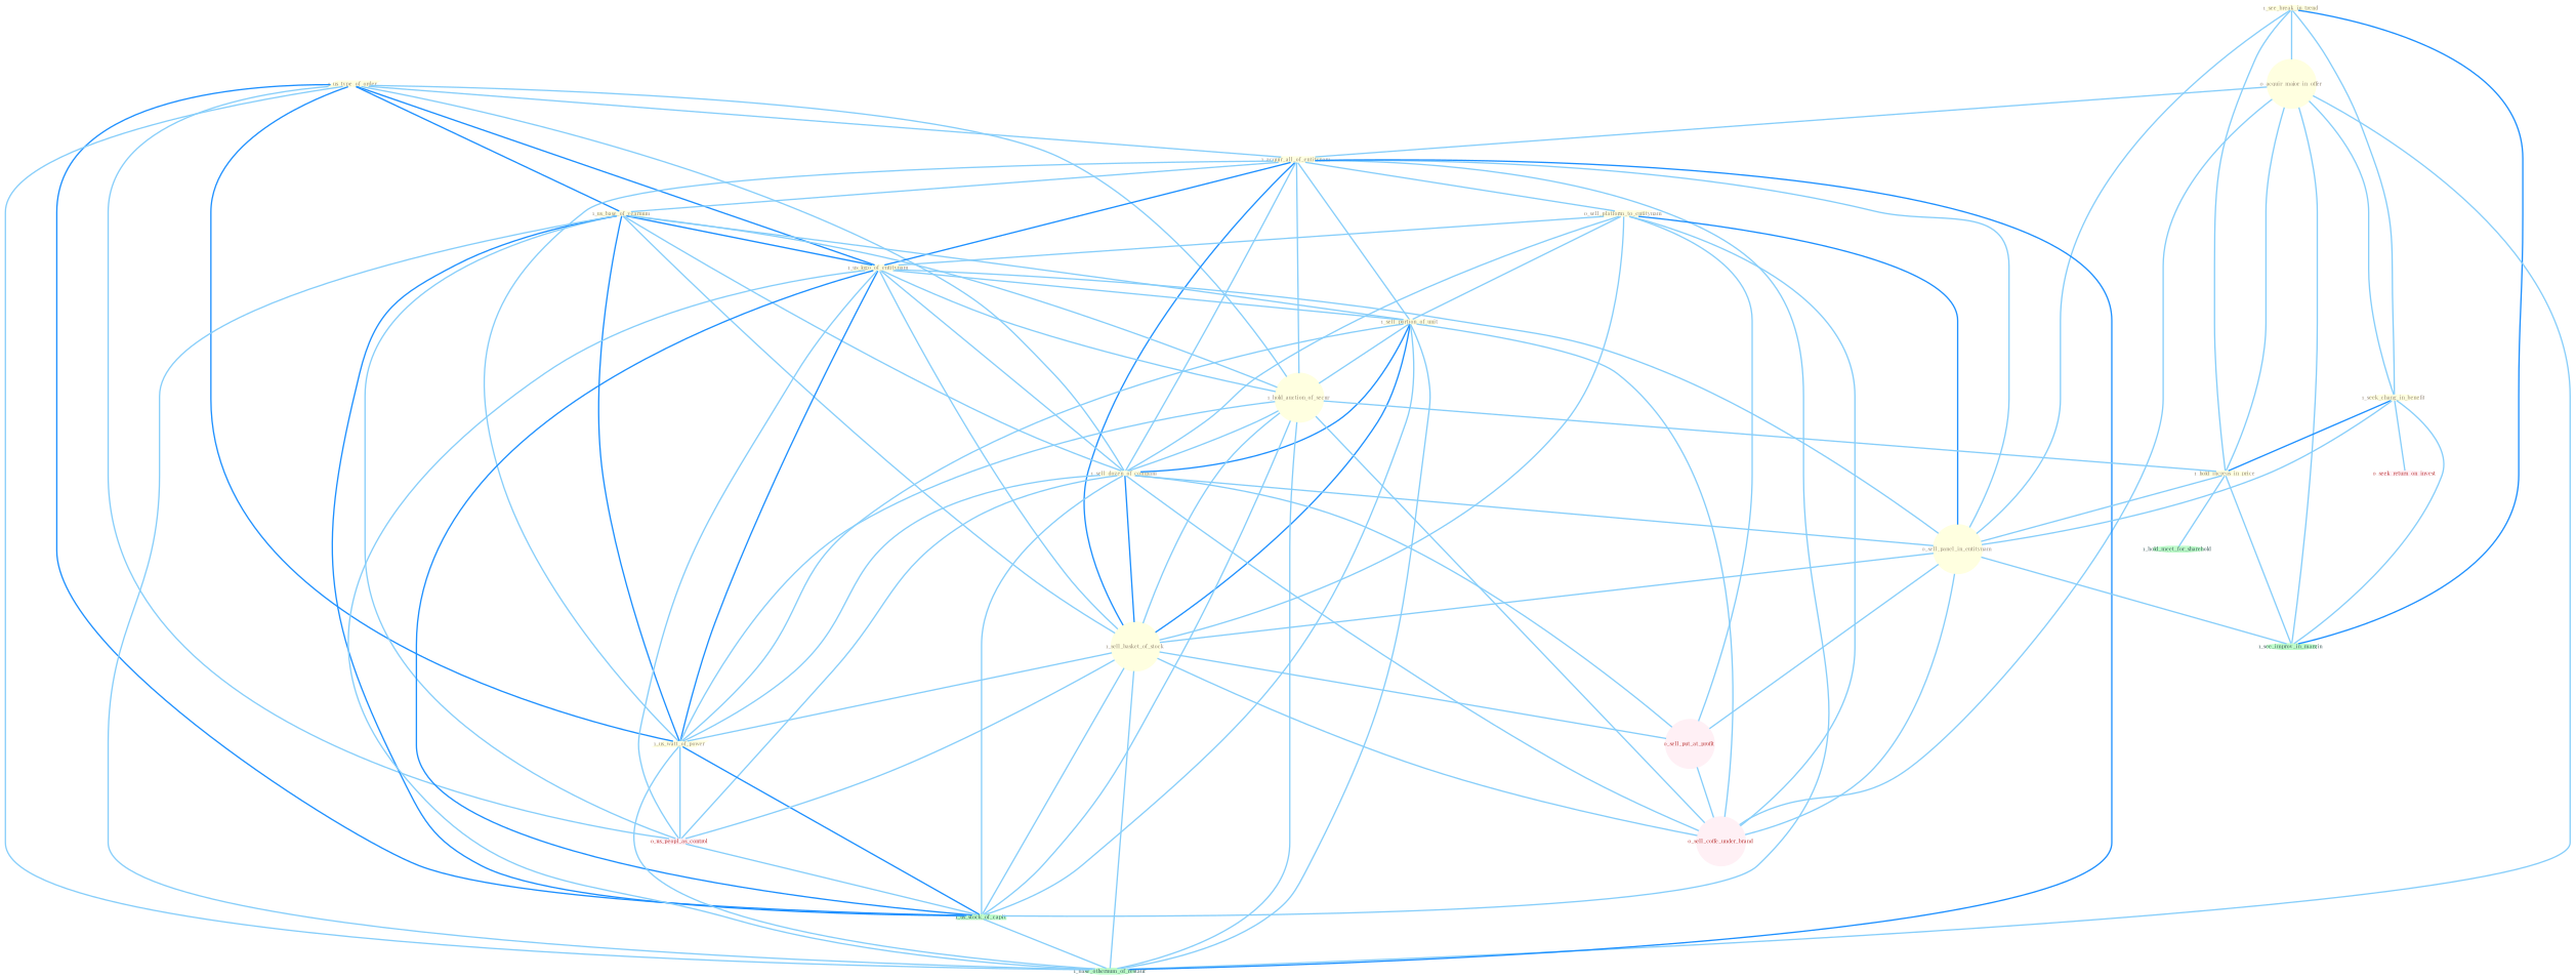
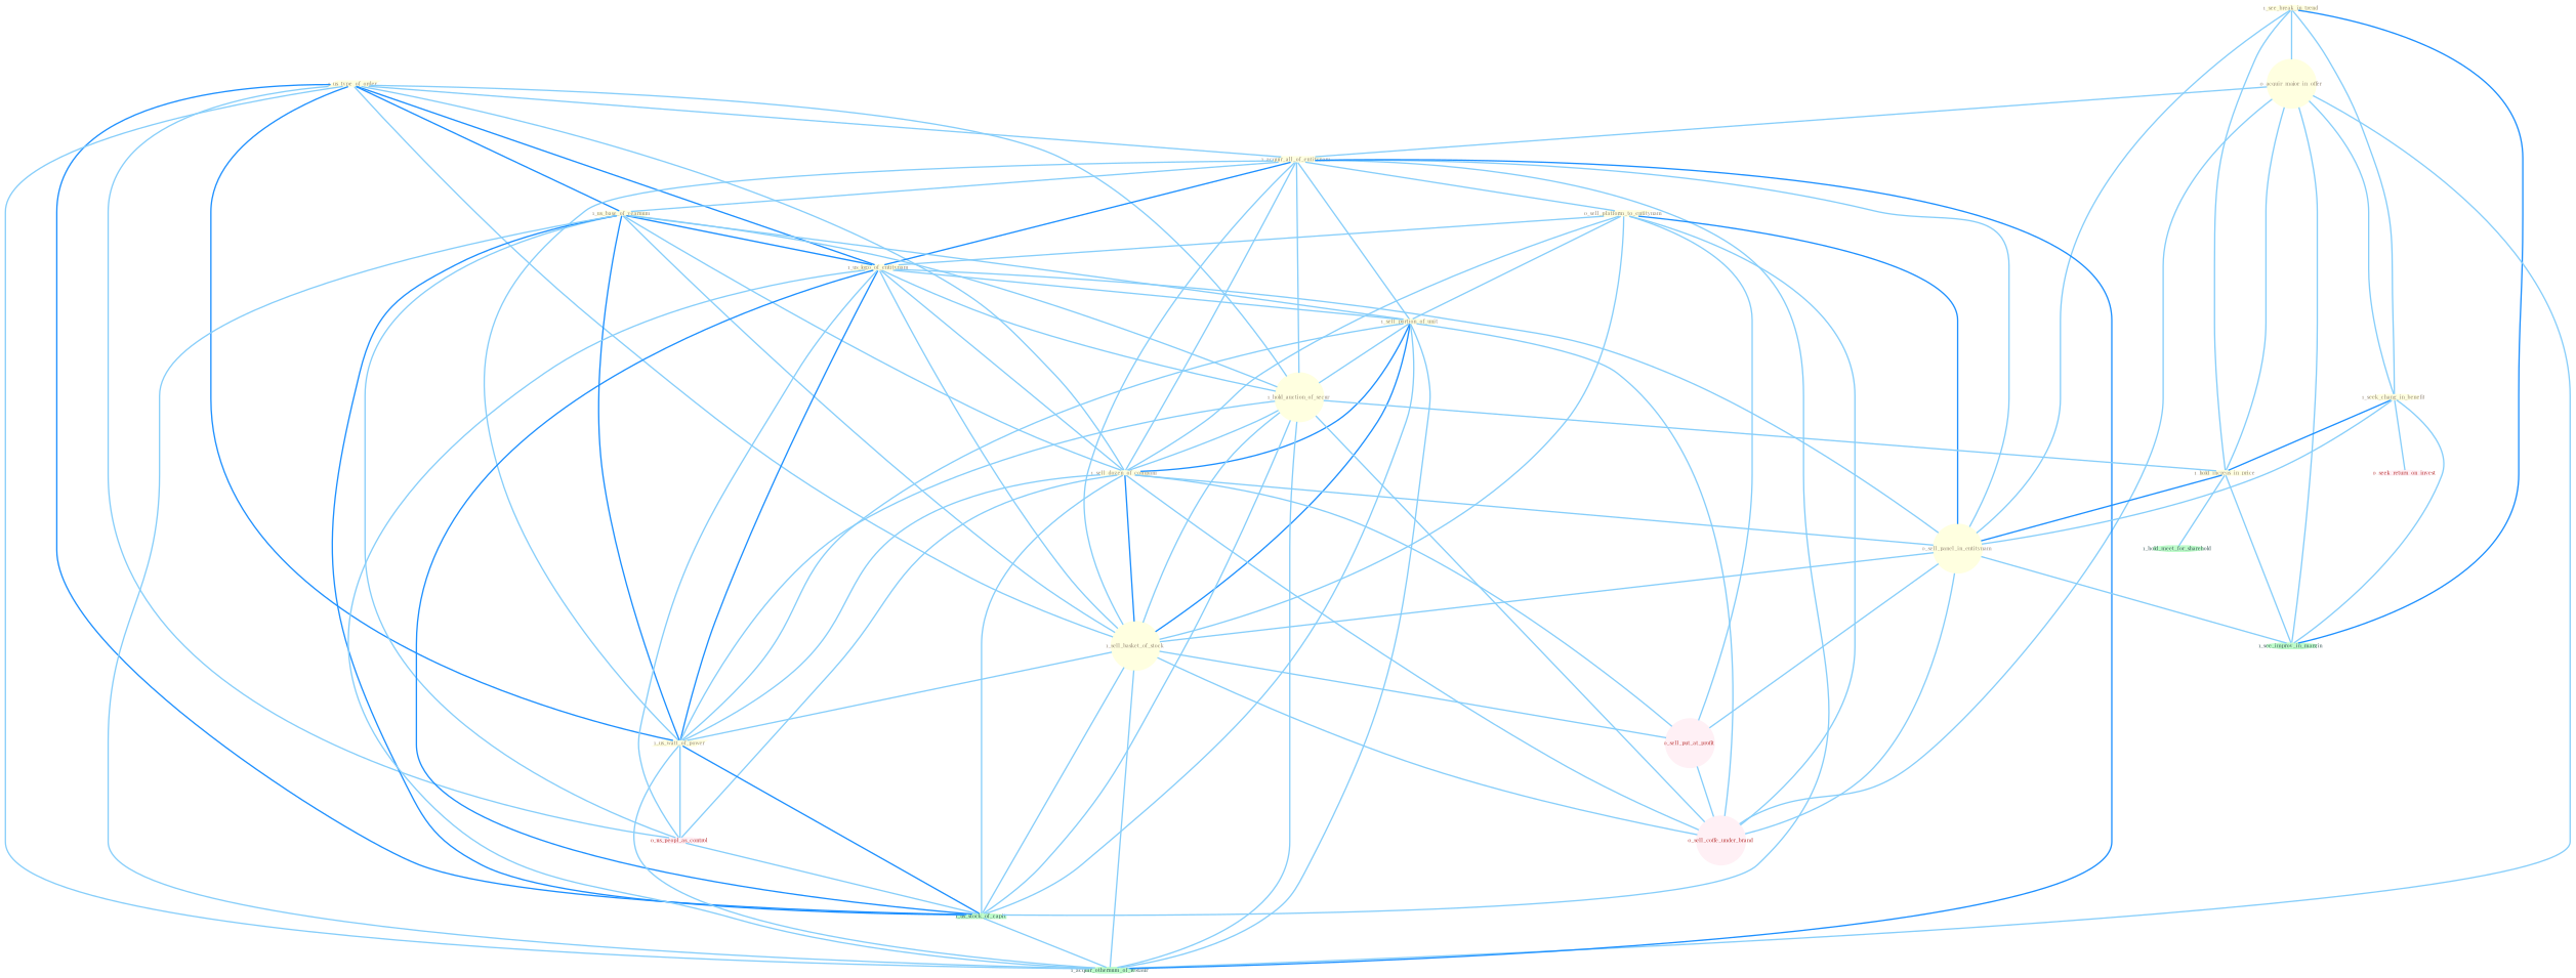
  graph {
    fontname="Playfair Display"
    node [color="#ffffe0" fixedsize=true fontcolor="#8b7d6b" fontname="Playfair Display" fontsize=4 shape=house style=filled]
    edge [color="#87cefa" fontname="Playfair Display" w=1]
    "1_us_type_of_order " [height=.06 shape=parallelogram width=.5]
    "1_see_break_in_trend " [height=.06 width=.5]
    "0_acquir_major_in_offer " [height=.06 shape=circle width=.5]
    "1_acquir_all_of_entitynam " [height=.06 shape=parallelogram width=.5]
    "0_sell_platform_to_entitynam " [height=.06 shape=parallelogram width=.5]
    "1_us_base_of_yearnum " [height=.06 width=.5]
    "1_us_logo_of_entitynam " [height=.06 shape=parallelogram width=.5]
    "1_seek_chang_in_benefit " [height=.06 shape=octagon width=.5]
    "1_sell_portion_of_unit " [height=.06 width=.5]
    "1_hold_auction_of_secur " [height=.06 shape=circle width=.5]
    "1_sell_dozen_of_compani " [height=.06 width=.5]
    "1_hold_increas_in_price " [height=.06 width=.5]
    "0_sell_panel_in_entitynam " [height=.06 shape=circle width=.5]
    "1_sell_basket_of_stock " [height=.06 shape=circle width=.5]
    "1_us_watt_of_power " [height=.06 shape=parallelogram width=.5]
    "0_us_peopl_as_control " [color="#fff0f5" fontcolor="#b22222" height=.06 shape=octagon width=.5]
    "0_sell_put_at_profit " [color="#fff0f5" fontcolor="#b22222" height=.06 shape=circle width=.5]
    "0_seek_return_on_invest " [color="#fff0f5" fontcolor="#b22222" height=.06 width=.5]
    "0_sell_coffe_under_brand " [color="#fff0f5" fontcolor="#b22222" height=.06 shape=circle width=.5]
    "1_us_stock_of_capit " [color="#BDFCC9" fontcolor="#2f4f4f" height=.06 width=.5]
-   "1_acquir_othernum_of_restaur " [color="#BDFCC9" fontcolor="#2f4f4f" height=.06 shape=octagon width=.5 label="1_base_othernum_of_restaur"]
+   "1_acquir_othernum_of_restaur " [color="#BDFCC9" fontcolor="#2f4f4f" height=.06 shape=octagon width=.5]
    "1_see_improv_in_margin " [color="#BDFCC9" fontcolor="#2f4f4f" height=.06 shape=octagon width=.5]
    "1_hold_meet_for_sharehold " [color="#BDFCC9" fontcolor="#2f4f4f" height=.06 shape=octagon width=.5]
    subgraph sub_1 {
      "1_us_type_of_order "
      "1_see_break_in_trend "
      "0_acquir_major_in_offer "
      "1_acquir_all_of_entitynam "
      "0_sell_platform_to_entitynam "
      "1_us_base_of_yearnum "
      "1_us_logo_of_entitynam "
      "1_seek_chang_in_benefit "
      "1_sell_portion_of_unit "
      "1_hold_auction_of_secur "
      "1_sell_dozen_of_compani "
      "1_hold_increas_in_price "
      "0_sell_panel_in_entitynam "
      "1_sell_basket_of_stock "
      "1_us_watt_of_power "
    }
    subgraph sub_2 {
      "0_us_peopl_as_control "
      "0_sell_put_at_profit "
      "0_seek_return_on_invest "
      "0_sell_coffe_under_brand "
    }
    "1_us_type_of_order " -- "1_acquir_all_of_entitynam "
    "1_us_type_of_order " -- "1_us_base_of_yearnum " [color="#1e90ff" w=2]
    "1_us_type_of_order " -- "1_us_logo_of_entitynam " [color="#1e90ff" w=2]
    "1_us_type_of_order " -- "1_hold_auction_of_secur "
    "1_us_type_of_order " -- "1_sell_dozen_of_compani "
-   "0_us_peopl_as_control " -- "1_sell_basket_of_stock "
+   "1_us_type_of_order " -- "1_sell_basket_of_stock "
    "1_us_type_of_order " -- "1_us_watt_of_power " [color="#1e90ff" w=2]
    "1_us_type_of_order " -- "0_us_peopl_as_control "
    "1_us_type_of_order " -- "1_us_stock_of_capit " [color="#1e90ff" w=2]
    "1_us_type_of_order " -- "1_acquir_othernum_of_restaur "
    "1_see_break_in_trend " -- "0_acquir_major_in_offer "
    "1_see_break_in_trend " -- "1_seek_chang_in_benefit "
    "1_see_break_in_trend " -- "1_hold_increas_in_price "
    "1_see_break_in_trend " -- "0_sell_panel_in_entitynam "
    "1_see_break_in_trend " -- "1_see_improv_in_margin " [color="#1e90ff" w=2]
    "0_acquir_major_in_offer " -- "1_acquir_all_of_entitynam "
    "0_acquir_major_in_offer " -- "1_seek_chang_in_benefit "
    "0_acquir_major_in_offer " -- "1_hold_increas_in_price "
    "0_acquir_major_in_offer " -- "0_sell_coffe_under_brand "
    "0_acquir_major_in_offer " -- "1_acquir_othernum_of_restaur "
    "0_acquir_major_in_offer " -- "1_see_improv_in_margin "
    "1_acquir_all_of_entitynam " -- "0_sell_platform_to_entitynam "
    "1_acquir_all_of_entitynam " -- "1_us_base_of_yearnum "
    "1_acquir_all_of_entitynam " -- "1_us_logo_of_entitynam " [color="#1e90ff" w=2]
    "1_acquir_all_of_entitynam " -- "1_sell_portion_of_unit "
    "1_acquir_all_of_entitynam " -- "1_hold_auction_of_secur "
    "1_acquir_all_of_entitynam " -- "1_sell_dozen_of_compani "
    "1_acquir_all_of_entitynam " -- "0_sell_panel_in_entitynam "
-   "1_acquir_all_of_entitynam " -- "1_sell_basket_of_stock " [color="#1e90ff"]
+   "1_acquir_all_of_entitynam " -- "1_sell_basket_of_stock "
    "1_acquir_all_of_entitynam " -- "1_us_watt_of_power "
    "1_acquir_all_of_entitynam " -- "1_us_stock_of_capit "
    "1_acquir_all_of_entitynam " -- "1_acquir_othernum_of_restaur " [color="#1e90ff" w=2]
    "0_sell_platform_to_entitynam " -- "1_us_logo_of_entitynam "
    "0_sell_platform_to_entitynam " -- "1_sell_portion_of_unit "
    "0_sell_platform_to_entitynam " -- "1_sell_dozen_of_compani "
    "0_sell_platform_to_entitynam " -- "0_sell_panel_in_entitynam " [color="#1e90ff" w=2]
    "0_sell_platform_to_entitynam " -- "1_sell_basket_of_stock "
    "0_sell_platform_to_entitynam " -- "0_sell_put_at_profit "
    "0_sell_platform_to_entitynam " -- "0_sell_coffe_under_brand "
    "1_us_base_of_yearnum " -- "1_us_logo_of_entitynam " [color="#1e90ff" w=2]
    "1_us_base_of_yearnum " -- "1_sell_portion_of_unit "
    "1_us_base_of_yearnum " -- "1_hold_auction_of_secur "
    "1_us_base_of_yearnum " -- "1_sell_dozen_of_compani "
    "1_us_base_of_yearnum " -- "1_sell_basket_of_stock "
    "1_us_base_of_yearnum " -- "1_us_watt_of_power " [color="#1e90ff" w=2]
    "1_us_base_of_yearnum " -- "0_us_peopl_as_control "
    "1_us_base_of_yearnum " -- "1_us_stock_of_capit " [color="#1e90ff" w=2]
    "1_us_base_of_yearnum " -- "1_acquir_othernum_of_restaur "
    "1_us_logo_of_entitynam " -- "1_sell_portion_of_unit "
    "1_us_logo_of_entitynam " -- "1_hold_auction_of_secur "
    "1_us_logo_of_entitynam " -- "1_sell_dozen_of_compani "
    "1_us_logo_of_entitynam " -- "0_sell_panel_in_entitynam "
    "1_us_logo_of_entitynam " -- "1_sell_basket_of_stock "
    "1_us_logo_of_entitynam " -- "1_us_watt_of_power " [color="#1e90ff" w=2]
    "1_us_logo_of_entitynam " -- "0_us_peopl_as_control "
    "1_us_logo_of_entitynam " -- "1_us_stock_of_capit " [color="#1e90ff" w=2]
    "1_us_logo_of_entitynam " -- "1_acquir_othernum_of_restaur "
    "1_seek_chang_in_benefit " -- "1_hold_increas_in_price " [color="#1e90ff"]
    "1_seek_chang_in_benefit " -- "0_sell_panel_in_entitynam "
    "1_seek_chang_in_benefit " -- "0_seek_return_on_invest "
    "1_seek_chang_in_benefit " -- "1_see_improv_in_margin "
    "1_sell_portion_of_unit " -- "1_hold_auction_of_secur "
    "1_sell_portion_of_unit " -- "1_sell_dozen_of_compani " [color="#1e90ff" w=2]
    "1_sell_portion_of_unit " -- "1_sell_basket_of_stock " [color="#1e90ff" w=2]
    "1_sell_portion_of_unit " -- "1_us_watt_of_power "
    "1_sell_portion_of_unit " -- "0_sell_coffe_under_brand "
    "1_sell_portion_of_unit " -- "1_us_stock_of_capit "
    "1_sell_portion_of_unit " -- "1_acquir_othernum_of_restaur "
    "1_hold_auction_of_secur " -- "1_sell_dozen_of_compani "
    "1_hold_auction_of_secur " -- "1_hold_increas_in_price "
    "1_hold_auction_of_secur " -- "1_sell_basket_of_stock "
    "1_hold_auction_of_secur " -- "1_us_watt_of_power "
    "1_hold_auction_of_secur " -- "0_sell_coffe_under_brand "
    "1_hold_auction_of_secur " -- "1_us_stock_of_capit "
    "1_hold_auction_of_secur " -- "1_acquir_othernum_of_restaur "
    "1_sell_dozen_of_compani " -- "0_sell_panel_in_entitynam "
    "1_sell_dozen_of_compani " -- "1_sell_basket_of_stock " [color="#1e90ff" w=2]
    "1_sell_dozen_of_compani " -- "1_us_watt_of_power "
    "1_sell_dozen_of_compani " -- "0_us_peopl_as_control "
    "1_sell_dozen_of_compani " -- "0_sell_put_at_profit "
    "1_sell_dozen_of_compani " -- "0_sell_coffe_under_brand "
    "1_sell_dozen_of_compani " -- "1_us_stock_of_capit "
-   "1_hold_increas_in_price " -- "0_sell_panel_in_entitynam "
+   "1_hold_increas_in_price " -- "0_sell_panel_in_entitynam " [color="#1e90ff"]
    "1_hold_increas_in_price " -- "1_see_improv_in_margin "
    "1_hold_increas_in_price " -- "1_hold_meet_for_sharehold "
    "0_sell_panel_in_entitynam " -- "1_sell_basket_of_stock "
    "0_sell_panel_in_entitynam " -- "0_sell_put_at_profit "
    "0_sell_panel_in_entitynam " -- "0_sell_coffe_under_brand "
    "0_sell_panel_in_entitynam " -- "1_see_improv_in_margin "
    "1_sell_basket_of_stock " -- "1_us_watt_of_power "
    "1_sell_basket_of_stock " -- "0_sell_put_at_profit "
    "1_sell_basket_of_stock " -- "0_sell_coffe_under_brand "
    "1_sell_basket_of_stock " -- "1_us_stock_of_capit "
    "1_sell_basket_of_stock " -- "1_acquir_othernum_of_restaur "
    "1_us_watt_of_power " -- "0_us_peopl_as_control "
    "1_us_watt_of_power " -- "1_us_stock_of_capit " [color="#1e90ff" w=2]
    "1_us_watt_of_power " -- "1_acquir_othernum_of_restaur "
    "0_us_peopl_as_control " -- "1_us_stock_of_capit "
    "0_sell_put_at_profit " -- "0_sell_coffe_under_brand "
    "1_us_stock_of_capit " -- "1_acquir_othernum_of_restaur "
  }
